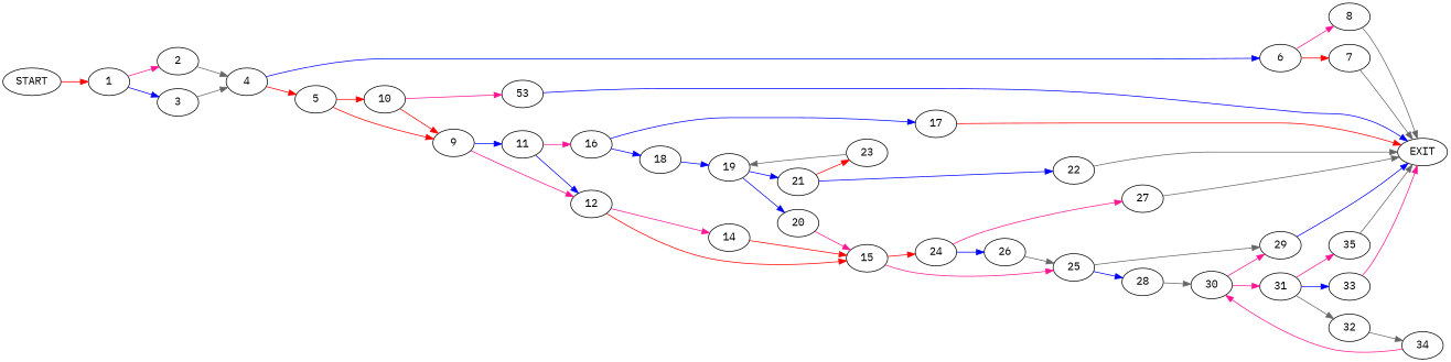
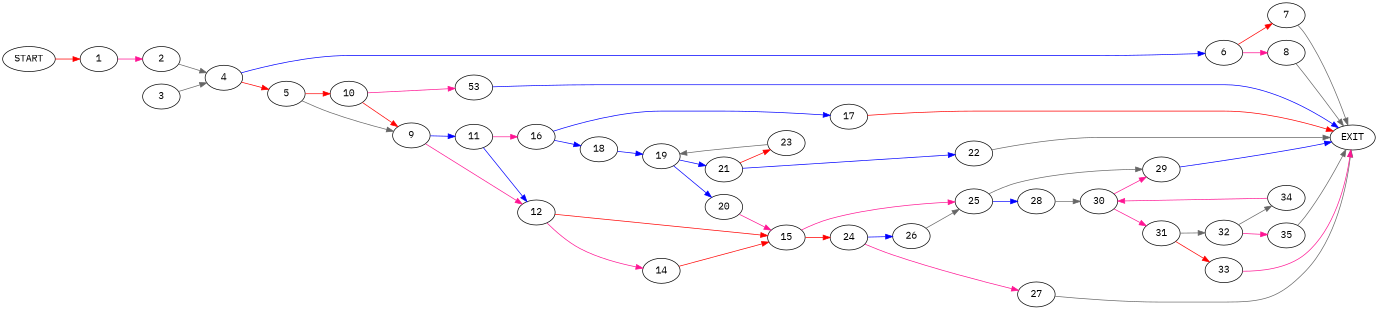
  digraph {
    fontname="IBM Plex Mono"
    rankdir=LR
    node [fontname="IBM Plex Mono"]
    edge [color=blue fontname="IBM Plex Mono"]
    n1 [label=START]
    1
    2
    3
    n5 [label=EXIT]
    4
    5
    6
    9
    10
    7
    8
    11
    12
    n15 [label=53]
    16
    14
    15
    17
    18
    24
    25
    26
    27
    28
    29
    19
    20
    21
    22
    23
    30
    31
    32
    33
    34
    35
    n1 -> 1 [color=red]
    1 -> 2 [color=deeppink]
-   1 -> 3
    2 -> 4 [color=gray40]
    3 -> 4 [color=gray40]
    4 -> 5 [color=red]
    4 -> 6
-   5 -> 9 [color=red]
+   5 -> 9 [color=gray40]
    5 -> 10 [color=red]
    6 -> 7 [color=red]
    6 -> 8 [color=deeppink]
    9 -> 11
    9 -> 12 [color=deeppink]
    10 -> 9 [color=red]
    10 -> n15 [color=deeppink]
    7 -> n5 [color=gray40]
    8 -> n5 [color=gray40]
    11 -> 12
    11 -> 16 [color=deeppink]
    12 -> 14 [color=deeppink]
    12 -> 15 [color=red]
    n15 -> n5
    16 -> 17
    16 -> 18
    14 -> 15 [color=red]
    15 -> 24 [color=red]
    15 -> 25 [color=deeppink]
    17 -> n5 [color=red]
    18 -> 19
    24 -> 26
    24 -> 27 [color=deeppink]
    25 -> 28
    25 -> 29 [color=gray40]
    26 -> 25 [color=gray40]
    27 -> n5 [color=gray40]
    28 -> 30 [color=gray40]
    29 -> n5
    19 -> 20
    19 -> 21
    20 -> 15 [color=deeppink]
    21 -> 22
    21 -> 23 [color=red]
    22 -> n5 [color=gray40]
    23 -> 19 [color=gray40]
    30 -> 29 [color=deeppink]
    30 -> 31 [color=deeppink]
    31 -> 32 [color=gray40]
-   31 -> 33
+   31 -> 33 [color=red]
    32 -> 34 [color=gray40]
-   31 -> 35 [color=deeppink]
+   32 -> 35 [color=deeppink]
    33 -> n5 [color=deeppink]
    34 -> 30 [color=deeppink]
    35 -> n5 [color=gray40]
  }
